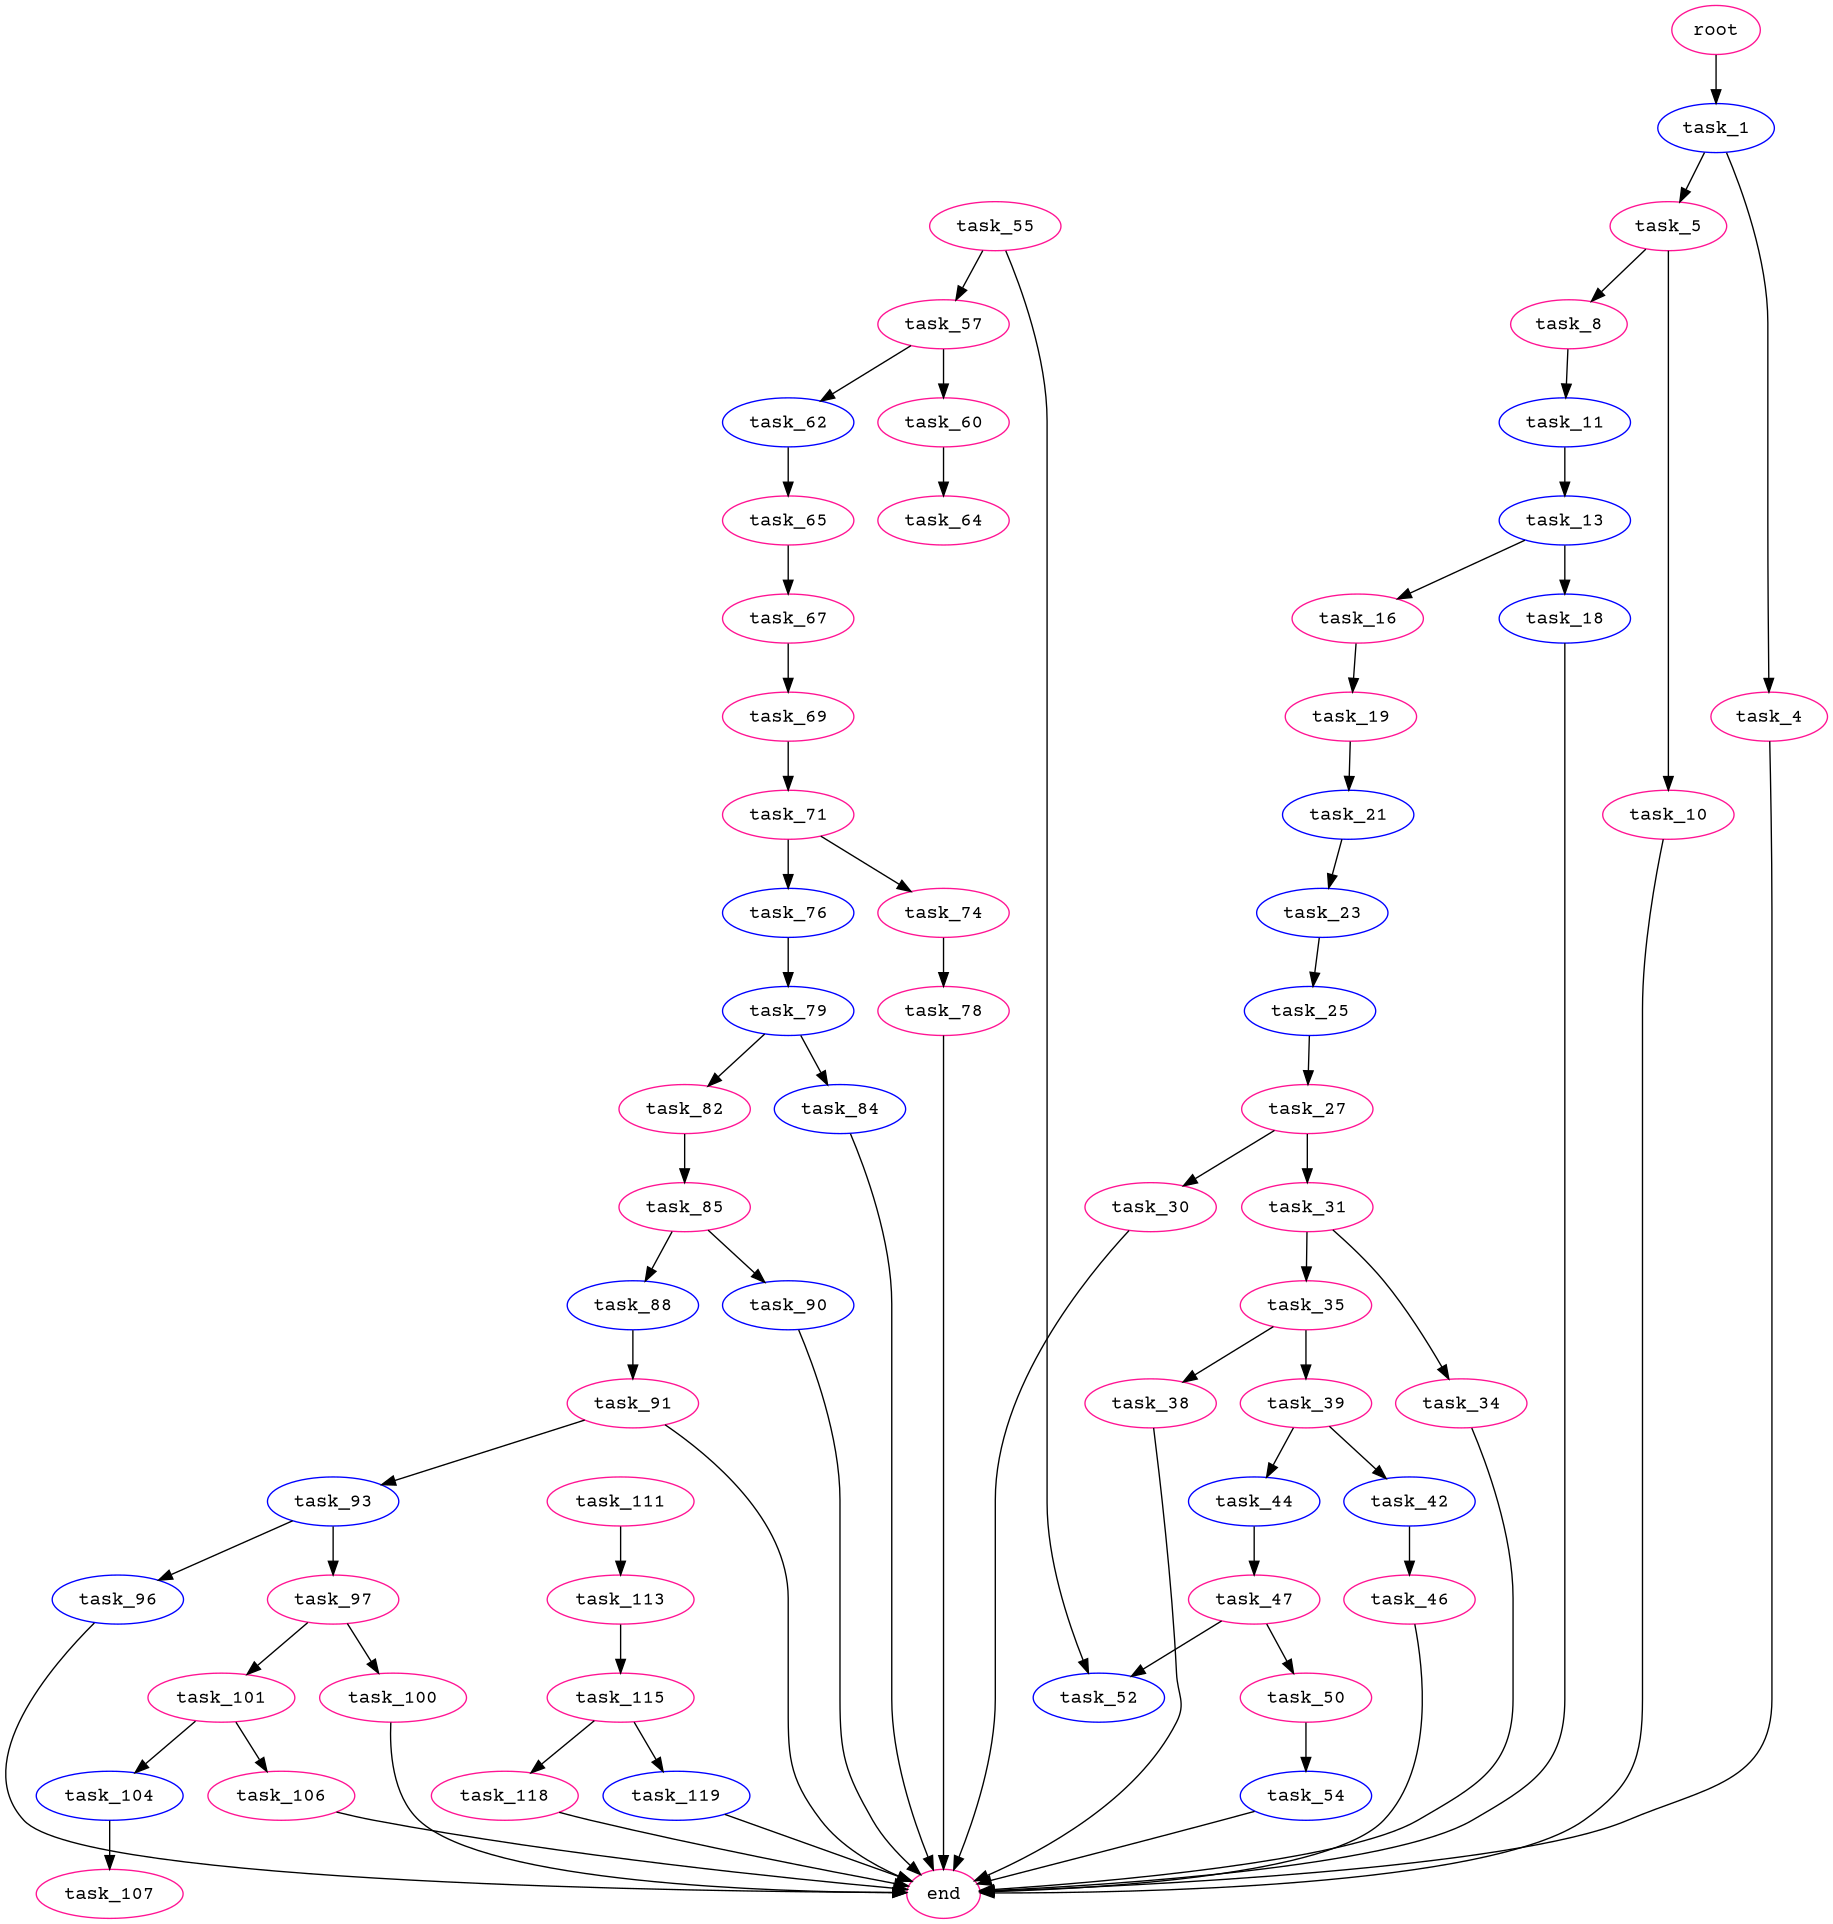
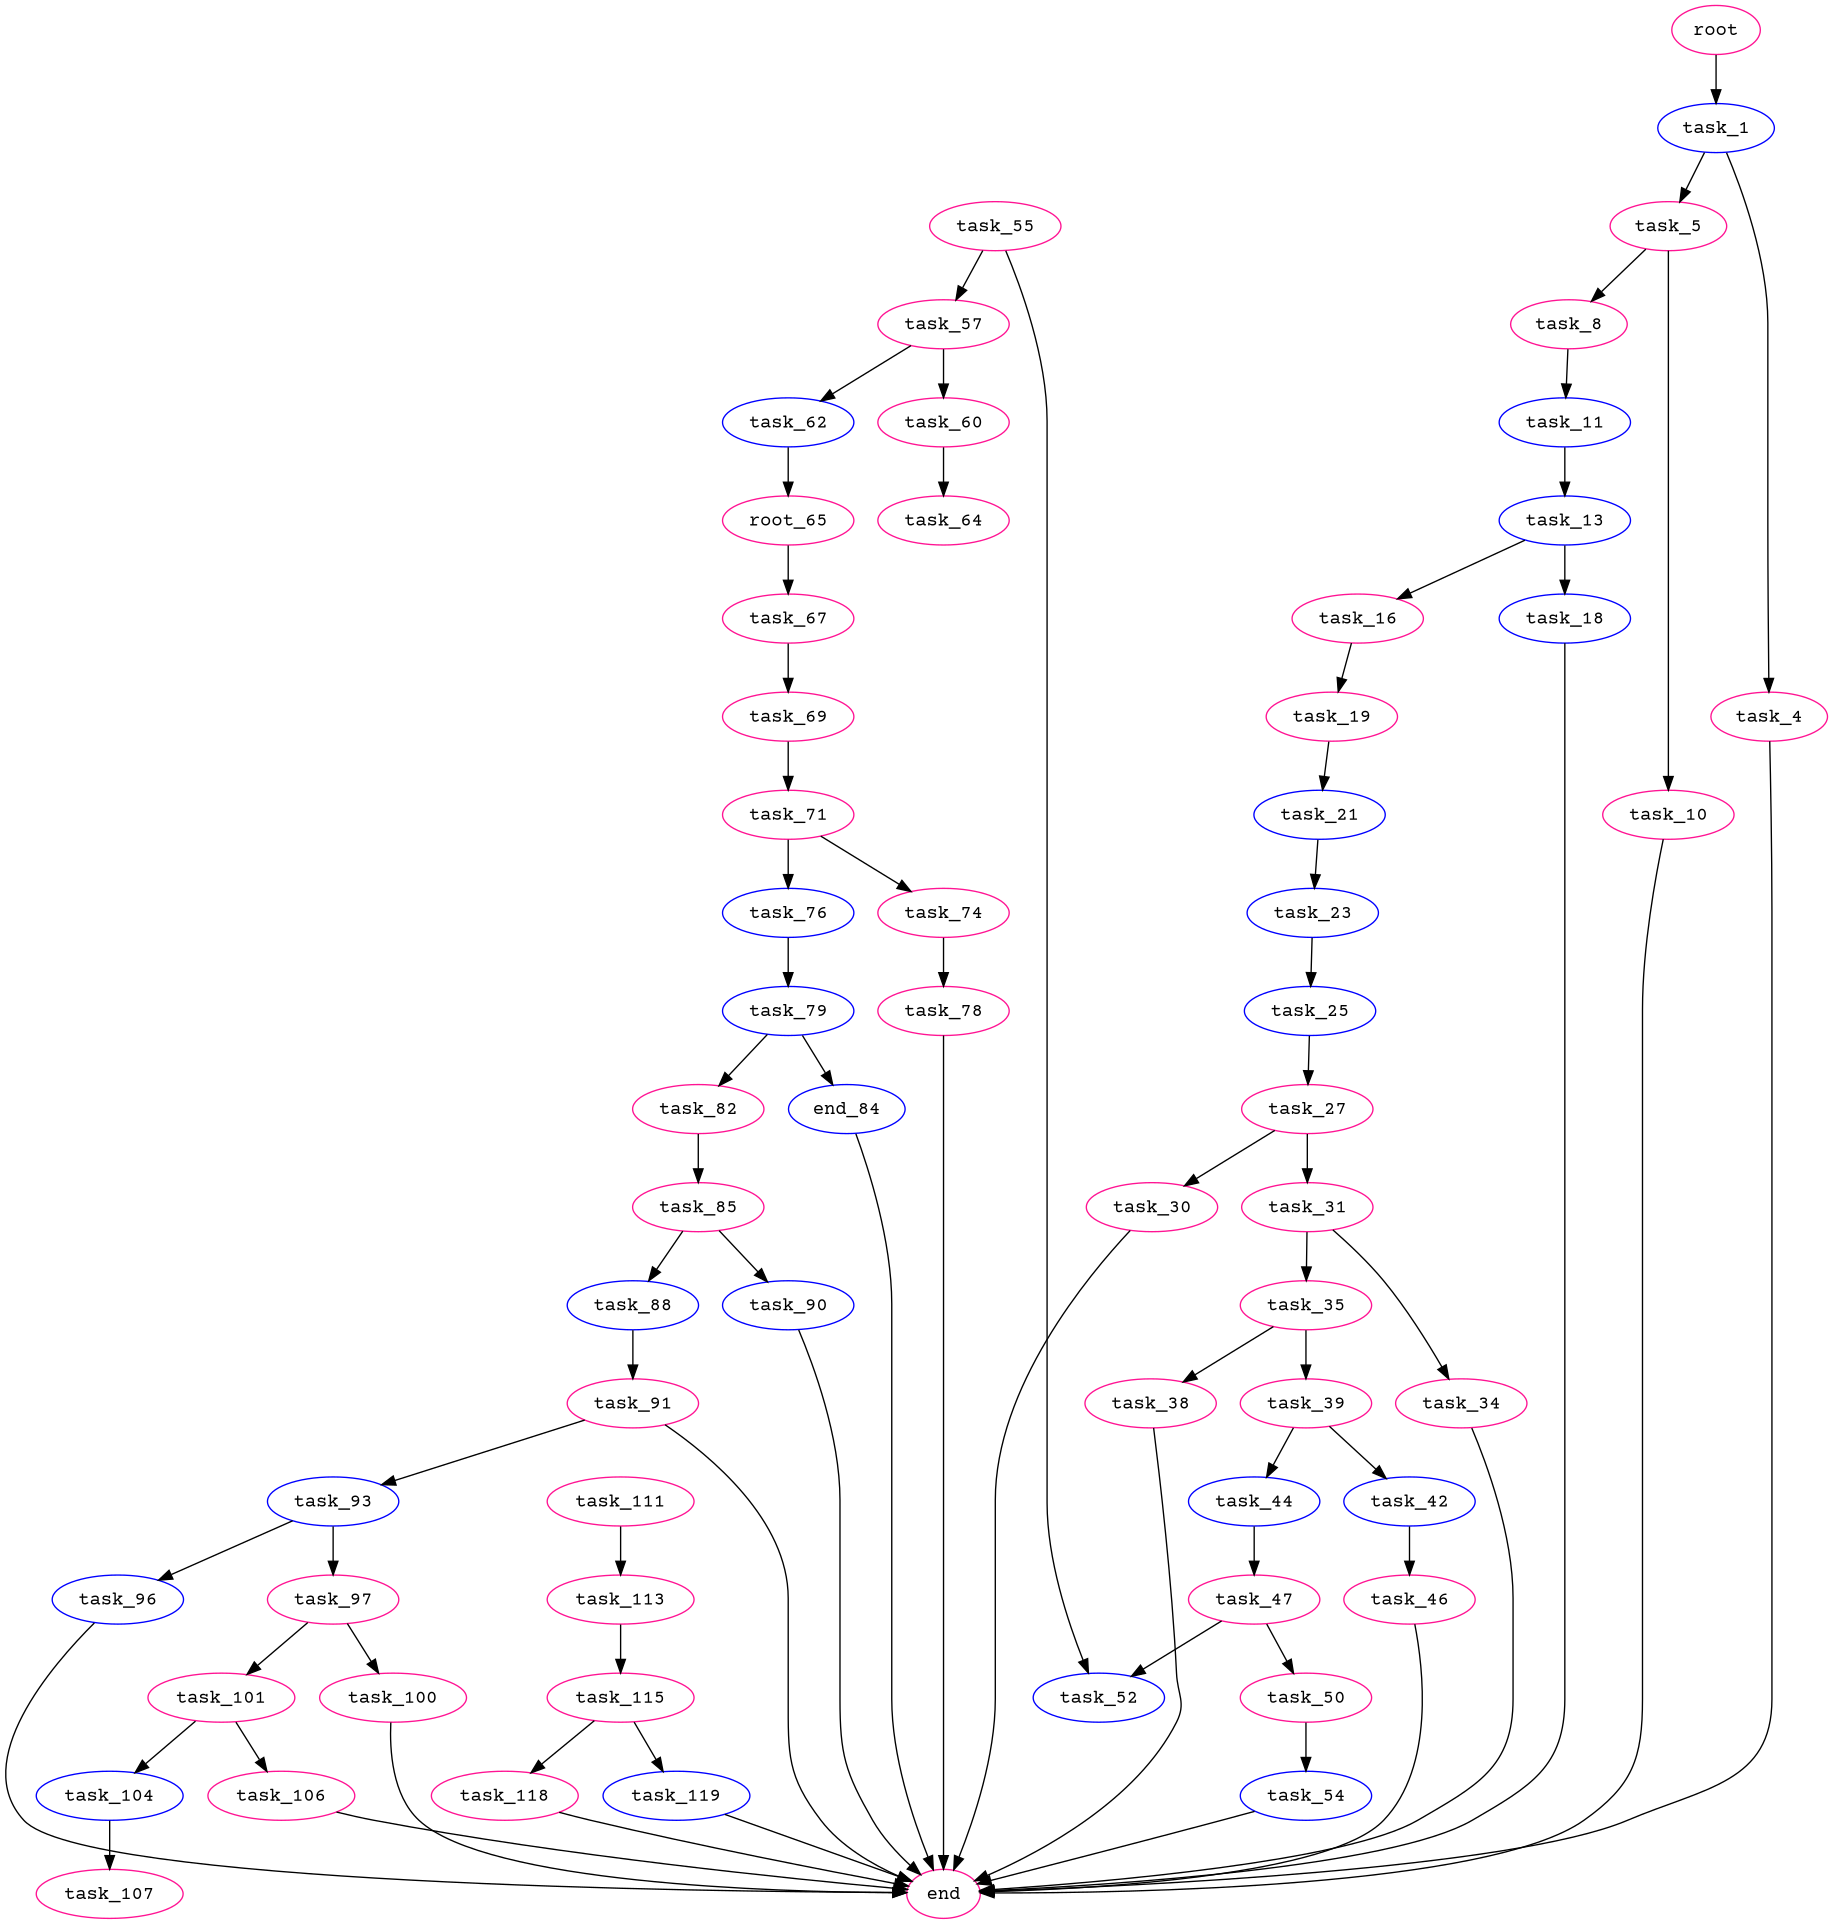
  digraph {
    fontname="Courier Prime"
    node [color=deeppink fontname="Courier Prime"]
    edge [fontname="Courier Prime"]
    task_1 [color=blue]
    root
    task_4
    task_5
    end
    task_8
    task_10
    task_11 [color=blue]
    task_13 [color=blue]
    task_16
    task_18 [color=blue]
    task_19
    task_21 [color=blue]
    task_23 [color=blue]
    task_25 [color=blue]
    task_27
    task_30
    task_31
    task_34
    task_35
    task_38
    task_39
    task_42 [color=blue]
    task_44 [color=blue]
    task_46
    task_47
    task_50
    task_52 [color=blue]
    task_54 [color=blue]
    task_55
    task_57
    task_60
    task_62 [color=blue]
    task_64
-   task_65
+   task_65 [label=root_65]
    task_67
    task_69
    task_71
    task_74
    task_76 [color=blue]
    task_78
    task_79 [color=blue]
    task_82
-   task_84 [color=blue]
+   task_84 [color=blue label=end_84]
    task_85
    task_88 [color=blue]
    task_90 [color=blue]
    task_91
    task_93 [color=blue]
    task_96 [color=blue]
    task_97
    task_100
    task_101
    task_104 [color=blue]
    task_106
    task_107
    task_111
    task_113
    task_115
    task_118
    task_119 [color=blue]
    task_1 -> task_4
    task_1 -> task_5
    root -> task_1
    task_4 -> end
    task_5 -> task_8
    task_5 -> task_10
    task_8 -> task_11
    task_10 -> end
    task_11 -> task_13
    task_13 -> task_16
    task_13 -> task_18
    task_16 -> task_19
    task_18 -> end
    task_19 -> task_21
    task_21 -> task_23
    task_23 -> task_25
    task_25 -> task_27
    task_27 -> task_30
    task_27 -> task_31
    task_30 -> end
    task_31 -> task_34
    task_31 -> task_35
    task_34 -> end
    task_35 -> task_38
    task_35 -> task_39
    task_38 -> end
    task_39 -> task_42
    task_39 -> task_44
    task_42 -> task_46
    task_44 -> task_47
    task_46 -> end
    task_47 -> task_50
    task_47 -> task_52
    task_50 -> task_54
    task_54 -> end
    task_55 -> task_52
    task_55 -> task_57
    task_57 -> task_60
    task_57 -> task_62
    task_60 -> task_64
    task_62 -> task_65
    task_65 -> task_67
    task_67 -> task_69
    task_69 -> task_71
    task_71 -> task_74
    task_71 -> task_76
    task_74 -> task_78
    task_76 -> task_79
    task_78 -> end
    task_79 -> task_82
    task_79 -> task_84
    task_82 -> task_85
    task_84 -> end
    task_85 -> task_88
    task_85 -> task_90
    task_88 -> task_91
    task_90 -> end
    task_91 -> end
    task_91 -> task_93
    task_93 -> task_96
    task_93 -> task_97
    task_96 -> end
    task_97 -> task_100
    task_97 -> task_101
    task_100 -> end
    task_101 -> task_104
    task_101 -> task_106
    task_104 -> task_107
    task_106 -> end
    task_111 -> task_113
    task_113 -> task_115
    task_115 -> task_118
    task_115 -> task_119
    task_118 -> end
    task_119 -> end
  }
